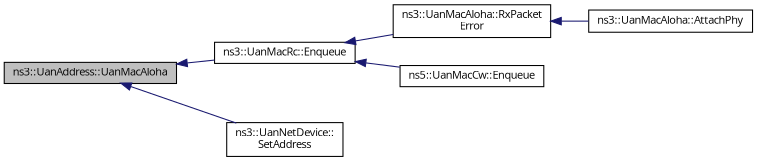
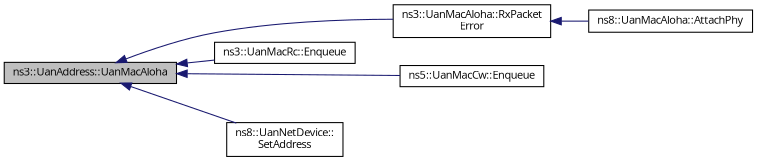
  digraph {
    fontname="Open Sans"
    rankdir=LR
    node [color=black fillcolor=white fontname="Open Sans" fontsize=10 shape=record style=filled]
    edge [color=midnightblue dir=back fontname="Open Sans" fontsize=10 labelfontname=Helvetica labelfontsize=10 style=solid]
    n1 [fillcolor=grey75 fontcolor=black height=0.2 label="ns3::UanAddress::UanMacAloha" width=0.4]
    n2 [height=0.2 label="ns3::UanMacAloha::RxPacket\lError" width=0.4]
    n3 [height=0.2 label="ns5::UanMacCw::Enqueue" width=0.4]
    n4 [height=0.2 label="ns3::UanMacRc::Enqueue" width=0.4]
-   n5 [height=0.2 label="ns3::UanNetDevice::\lSetAddress" width=0.4]
-   n6 [height=0.2 label="ns3::UanMacAloha::AttachPhy" width=0.4]
-   n4 -> n2
-   n4 -> n3
+   n5 [height=0.2 label="ns8::UanNetDevice::\lSetAddress" width=0.4]
+   n6 [height=0.2 label="ns8::UanMacAloha::AttachPhy" width=0.4]
+   n1 -> n2
+   n1 -> n3
    n1 -> n4
    n1 -> n5
    n2 -> n6
  }
